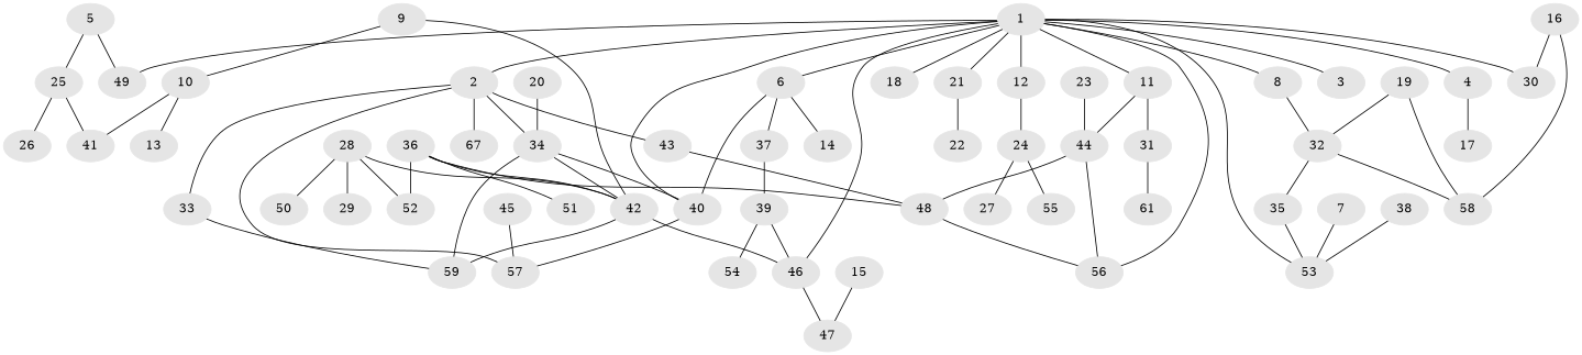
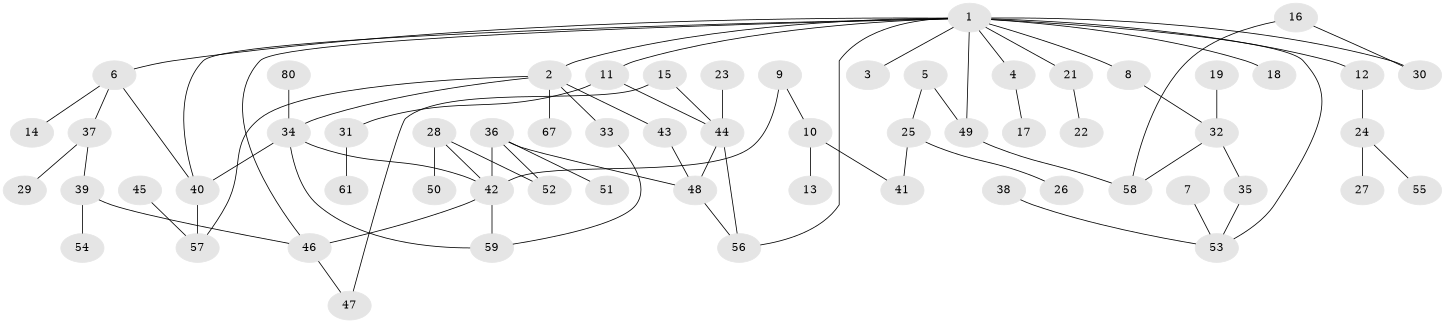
  graph {
    node [color=gray90 style=filled]
    edge [weight=1.0]
    1
    2
    3
    4
    6
    8
    11
    12
    18
    21
    30
    40
    46
    49
    53
    56
    33
    34
    43
    57
    n21 [label=67]
    17
    14
    37
    32
    31
    44
    24
    22
    27
    55
    59
    47
    48
    58
    42
    5
    25
    41
    26
    39
    7
    35
    9
    10
    13
    61
    15
    16
    19
-   20
+   20 [label=80]
    23
    28
    29
    50
    52
    36
    51
    54
    38
    45
    1 -- 2
    1 -- 3
    1 -- 4
    1 -- 6
    1 -- 8
    1 -- 11
    1 -- 12
    1 -- 18
    1 -- 21
    1 -- 30
    1 -- 40
    1 -- 46
    1 -- 49
    1 -- 53
    1 -- 56
    2 -- 33
    2 -- 34
    2 -- 43
    2 -- 57
    2 -- n21
    4 -- 17
    6 -- 40
    6 -- 14
    6 -- 37
    8 -- 32
    11 -- 31
    11 -- 44
    12 -- 24
    21 -- 22
    40 -- 57
    46 -- 47
-   19 -- 58
+   49 -- 58
    33 -- 59
    34 -- 40
    34 -- 59
    34 -- 42
    43 -- 48
    37 -- 39
    32 -- 58
    32 -- 35
    31 -- 61
    44 -- 56
    44 -- 48
    24 -- 27
    24 -- 55
    48 -- 56
    42 -- 46
    42 -- 59
    5 -- 49
    5 -- 25
    25 -- 41
    25 -- 26
    39 -- 46
    39 -- 54
    7 -- 53
    35 -- 53
    9 -- 42
    9 -- 10
    10 -- 41
    10 -- 13
+   15 -- 44
    15 -- 47
    16 -- 30
    16 -- 58
    19 -- 32
    20 -- 34
    23 -- 44
    28 -- 42
-   28 -- 29
+   37 -- 29
    28 -- 50
    28 -- 52
    36 -- 48
    36 -- 42
    36 -- 52
    36 -- 51
    38 -- 53
    45 -- 57
  }
